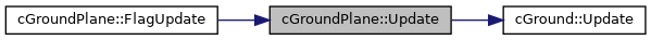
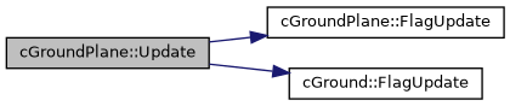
  digraph {
    rankdir=LR
    node [color=black fillcolor=white fontname=Helvetica fontsize=10 shape=record style=filled]
    edge [color=midnightblue fontname=Helvetica fontsize=10 labelfontname=Helvetica labelfontsize=10 style=solid]
    n1 [fillcolor=grey75 fontcolor=black height=0.2 label="cGroundPlane::Update" width=0.4]
    n2 [height=0.2 label="cGroundPlane::FlagUpdate" width=0.4]
-   n3 [height=0.2 label="cGround::Update" width=0.4]
-   n2 -> n1
+   n3 [height=0.2 label="cGround::FlagUpdate" width=0.4]
+   n1 -> n2
    n1 -> n3
  }
